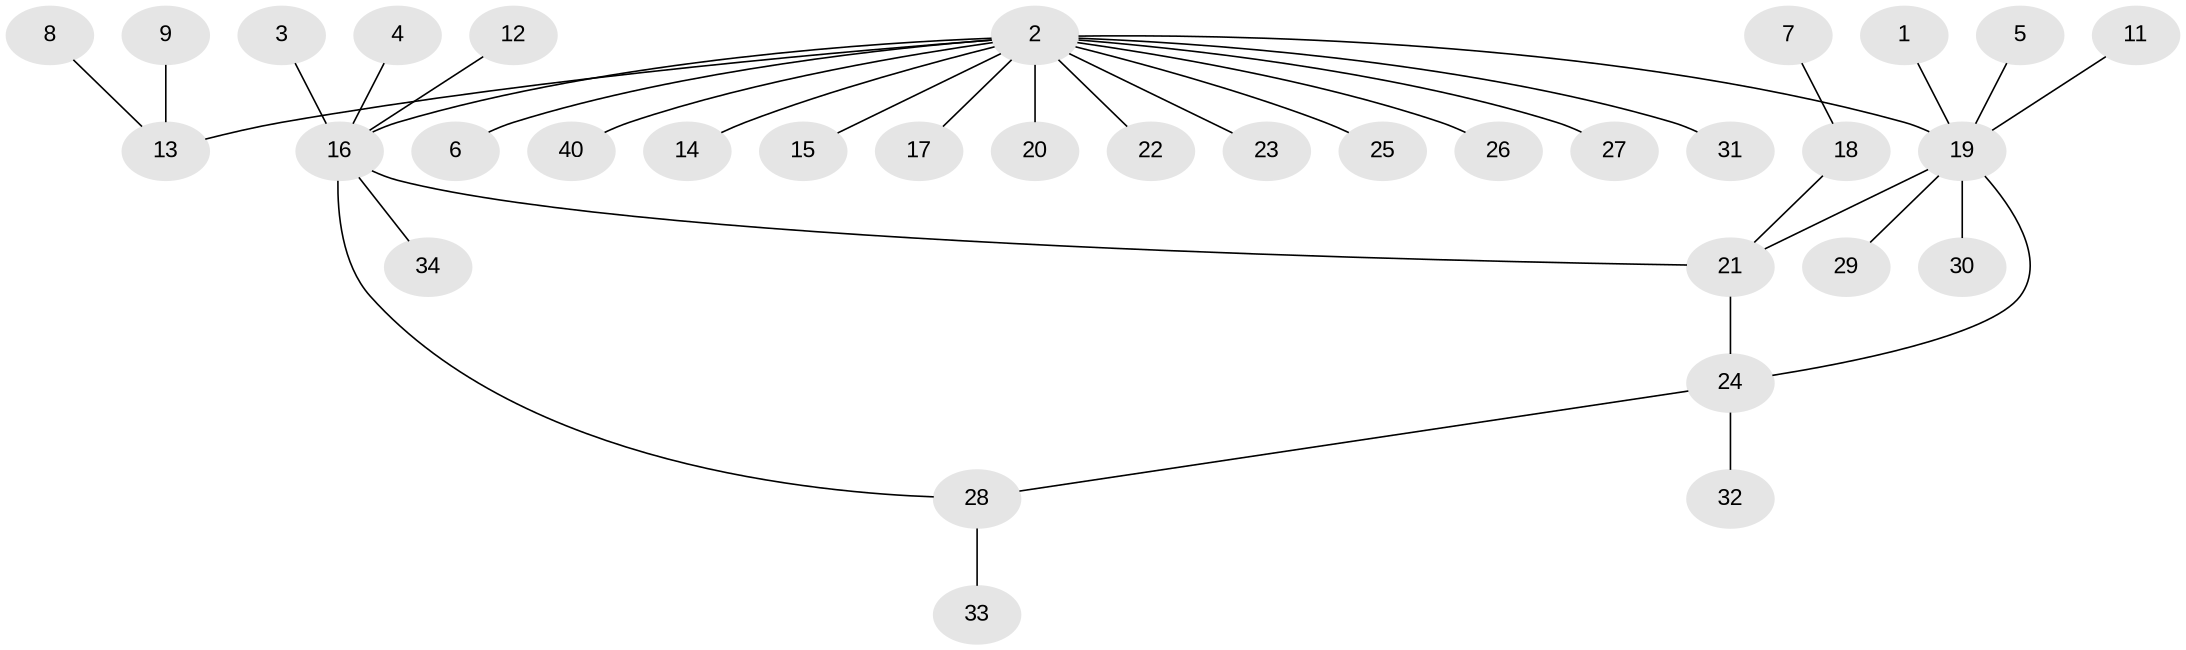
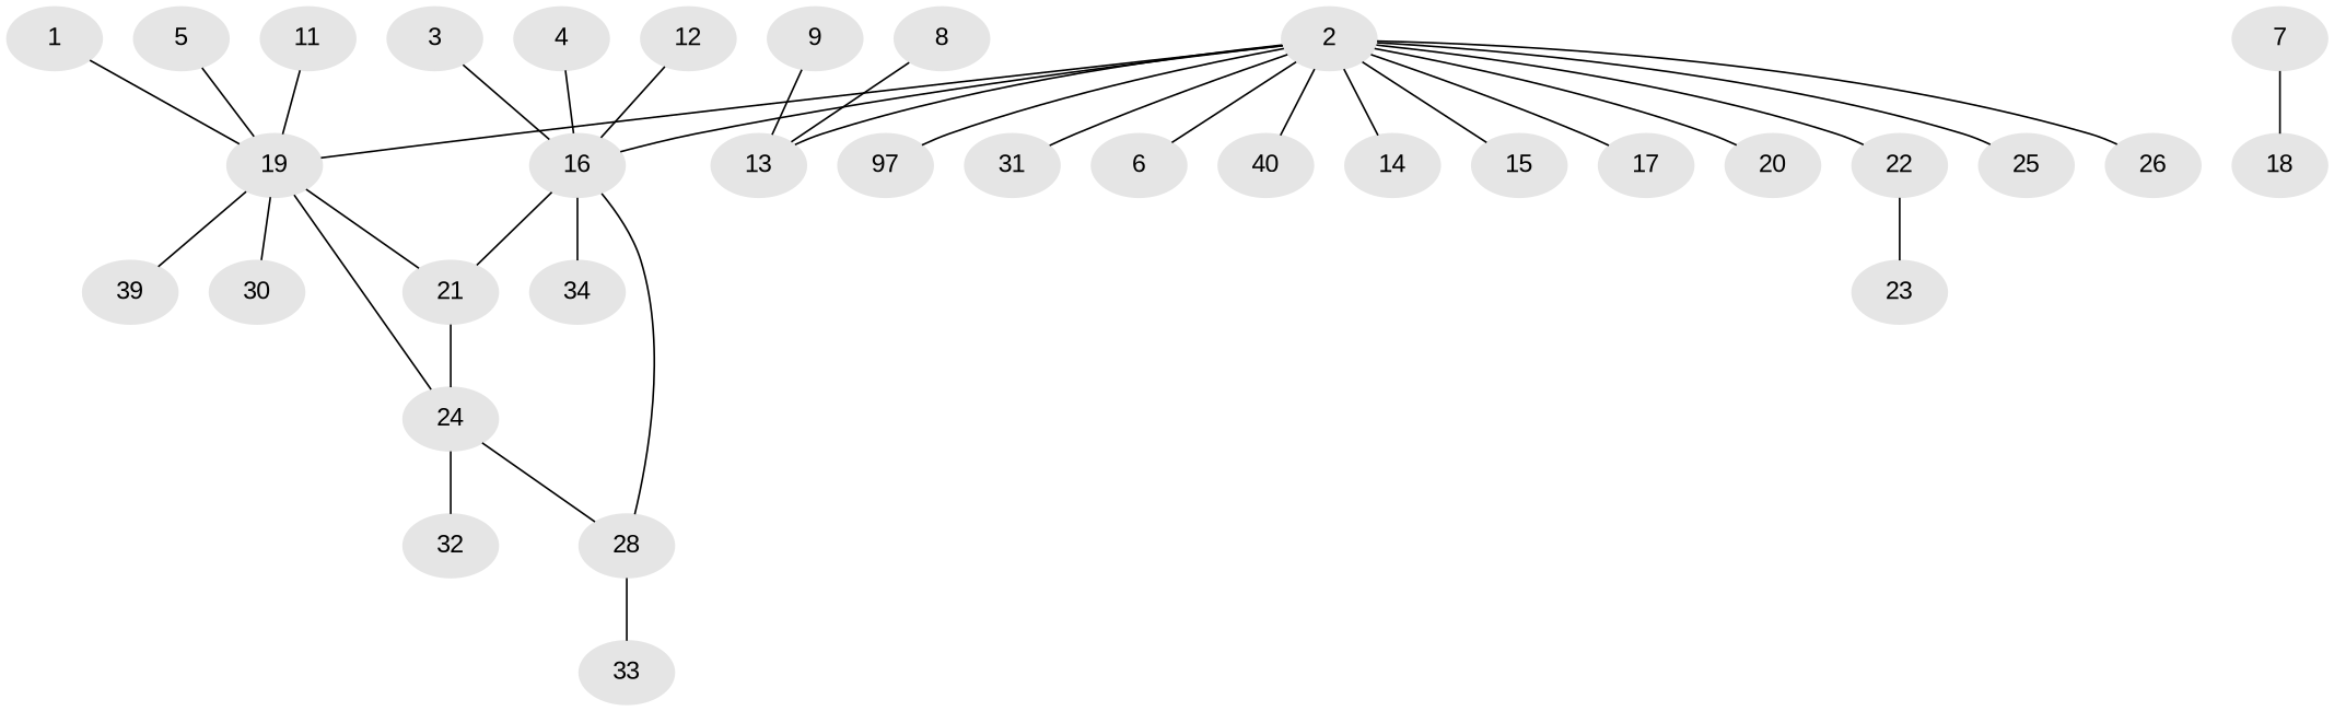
  graph {
    fontname="Liberation Sans"
    node [color=gray90 fontname="Liberation Sans" style=filled]
    edge [fontname="Liberation Sans" weight=1.0]
    1
    19
    21
    24
-   29
+   29 [label=39]
    30
    2
    6
    n9 [label=40]
    13
    14
    15
    16
    17
    20
    22
    23
    25
    26
-   27
+   27 [label=97]
    31
    28
    34
    3
    4
    5
    7
    18
    8
    9
    11
    12
    33
    32
    1 -- 19
    19 -- 21
    19 -- 24
    19 -- 29
    19 -- 30
    21 -- 24
    24 -- 28
    24 -- 32
    2 -- 19
    2 -- 6
    2 -- n9
    2 -- 13
    2 -- 14
    2 -- 15
    2 -- 16
    2 -- 17
    2 -- 20
    2 -- 22
-   2 -- 23
+   22 -- 23
    2 -- 25
    2 -- 26
    2 -- 27
    2 -- 31
    16 -- 21
    16 -- 28
    16 -- 34
    28 -- 33
    3 -- 16
    4 -- 16
    5 -- 19
    7 -- 18
-   18 -- 21
    8 -- 13
    9 -- 13
    11 -- 19
    12 -- 16
  }
